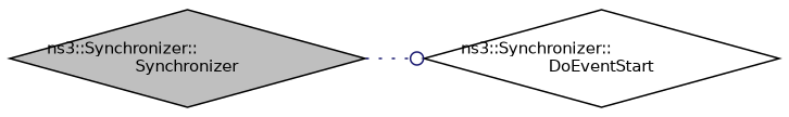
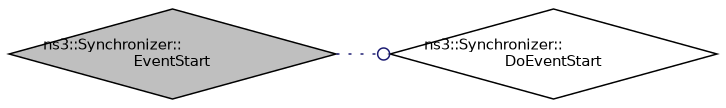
  digraph {
    rankdir=LR
    node [color=black fontname=Helvetica fontsize=10 shape=diamond style=filled]
-   n1 [fillcolor=grey75 fontcolor=black height=0.2 label="ns3::Synchronizer::\lSynchronizer" width=0.4]
+   n1 [fillcolor=grey75 fontcolor=black height=0.2 label="ns3::Synchronizer::\lEventStart" width=0.4]
    n2 [fillcolor=white height=0.2 label="ns3::Synchronizer::\lDoEventStart" width=0.4]
    n1 -> n2 [color=midnightblue fontname=Helvetica fontsize=10 labelfontname=Helvetica labelfontsize=10 style=dotted arrowhead=odot]
  }
